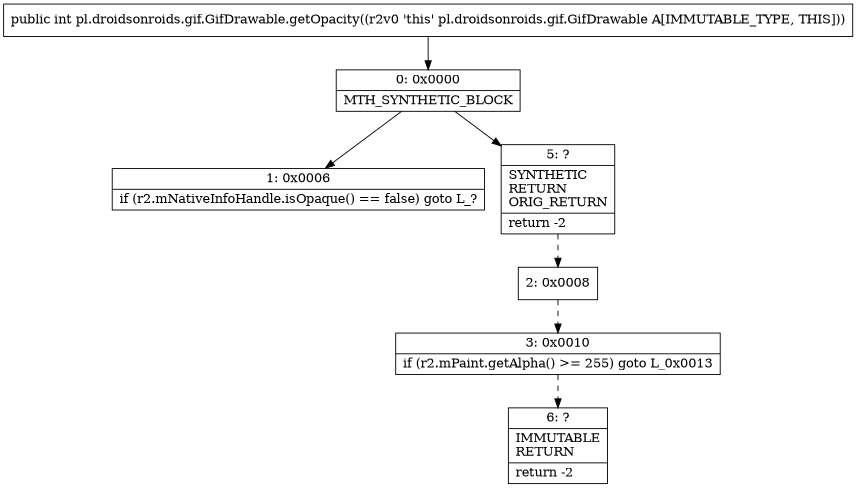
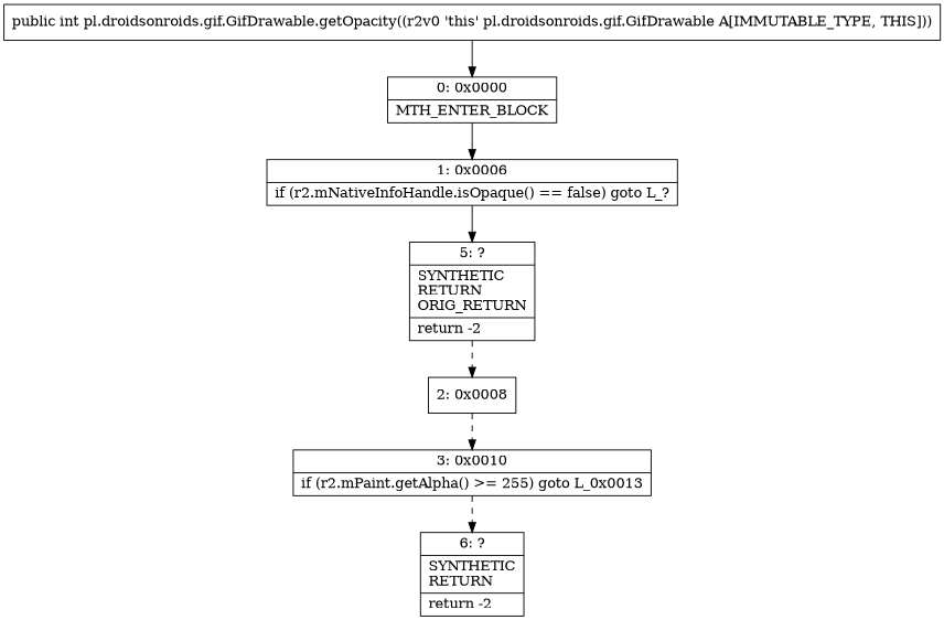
  digraph {
    node [shape=record]
-   n1 [label="{0\:\ 0x0000|MTH_SYNTHETIC_BLOCK\l}"]
+   n1 [label="{0\:\ 0x0000|MTH_ENTER_BLOCK\l}"]
    n2 [label="{1\:\ 0x0006|if (r2.mNativeInfoHandle.isOpaque() == false) goto L_?\l}"]
    n3 [label="{5\:\ ?|SYNTHETIC\lRETURN\lORIG_RETURN\l|return \-2\l}"]
    n4 [label="{2\:\ 0x0008}"]
    n5 [label="{3\:\ 0x0010|if (r2.mPaint.getAlpha() \>= 255) goto L_0x0013\l}"]
-   n6 [label="{6\:\ ?|IMMUTABLE\lRETURN\l|return \-2\l}"]
+   n6 [label="{6\:\ ?|SYNTHETIC\lRETURN\l|return \-2\l}"]
    n7 [label="{public int pl.droidsonroids.gif.GifDrawable.getOpacity((r2v0 'this' pl.droidsonroids.gif.GifDrawable A[IMMUTABLE_TYPE, THIS])) }"]
    n1 -> n2
-   n1 -> n3
+   n2 -> n3
    n3 -> n4 [style=dashed]
    n4 -> n5 [style=dashed]
    n5 -> n6 [style=dashed]
    n7 -> n1
  }
